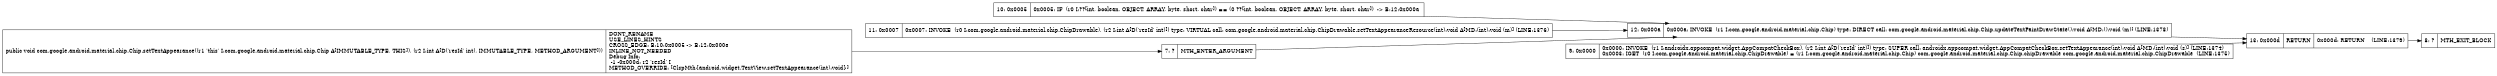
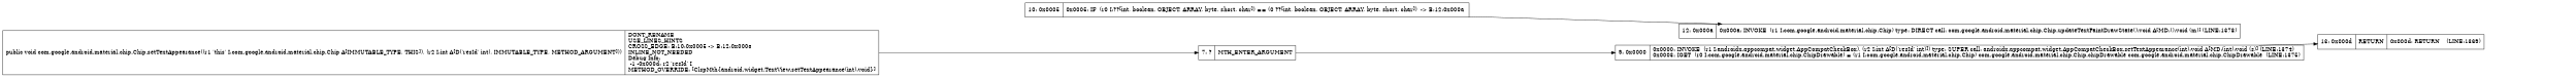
  digraph {
    rankdir=LR
    node [shape=record]
    n1 [label="{7\:\ ?|MTH_ENTER_ARGUMENT\l}"]
    n2 [label="{9\:\ 0x0000|0x0000: INVOKE  (r1 I:androidx.appcompat.widget.AppCompatCheckBox), (r2 I:int A[D('resId' int)]) type: SUPER call: androidx.appcompat.widget.AppCompatCheckBox.setTextAppearance(int):void A[MD:(int):void (s)] (LINE:1374)\l0x0003: IGET  (r0 I:com.google.android.material.chip.ChipDrawable) = (r1 I:com.google.android.material.chip.Chip) com.google.android.material.chip.Chip.chipDrawable com.google.android.material.chip.ChipDrawable  (LINE:1375)\l}"]
-   n3 [label="{13\:\ 0x000d|RETURN\l|0x000d: RETURN    (LINE:1379)\l}"]
+   n3 [label="{13\:\ 0x000d|RETURN\l|0x000d: RETURN    (LINE:1369)\l}"]
    n4 [label="{10\:\ 0x0005|0x0005: IF  (r0 I:??[int, boolean, OBJECT, ARRAY, byte, short, char]) == (0 ??[int, boolean, OBJECT, ARRAY, byte, short, char])  \-\> B:12:0x000a \l}"]
    n5 [label="{12\:\ 0x000a|0x000a: INVOKE  (r1 I:com.google.android.material.chip.Chip) type: DIRECT call: com.google.android.material.chip.Chip.updateTextPaintDrawState():void A[MD:():void (m)] (LINE:1378)\l}"]
-   n6 [label="{11\:\ 0x0007|0x0007: INVOKE  (r0 I:com.google.android.material.chip.ChipDrawable), (r2 I:int A[D('resId' int)]) type: VIRTUAL call: com.google.android.material.chip.ChipDrawable.setTextAppearanceResource(int):void A[MD:(int):void (m)] (LINE:1376)\l}"]
-   n7 [label="{8\:\ ?|MTH_EXIT_BLOCK\l}"]
    n8 [label="{public void com.google.android.material.chip.Chip.setTextAppearance((r1 'this' I:com.google.android.material.chip.Chip A[IMMUTABLE_TYPE, THIS]), (r2 I:int A[D('resId' int), IMMUTABLE_TYPE, METHOD_ARGUMENT]))  | DONT_RENAME\lUSE_LINES_HINTS\lCROSS_EDGE: B:10:0x0005 \-\> B:12:0x000a\lINLINE_NOT_NEEDED\lDebug Info:\l  \-1 \-0x000d: r2 'resId' I\lMETHOD_OVERRIDE: [ClspMth\{android.widget.TextView.setTextAppearance(int):void\}]\l}"]
-   n1 -> n5
+   n1 -> n2
    n2 -> n3
-   n3 -> n7
    n4 -> n5
-   n5 -> n3
-   n6 -> n5
    n8 -> n1
  }
